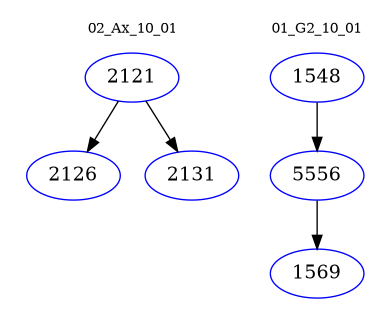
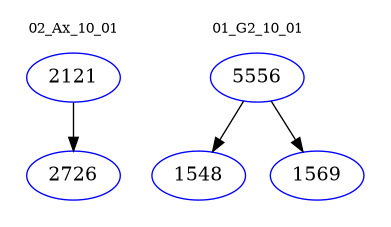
  digraph {
    node [color=blue]
    edge [color=black]
    n1 [label=2121]
-   n2 [label=2126]
-   n3 [label=2131]
+   n2 [label=2726]
    n4 [label=5556]
    n5 [label=1548]
    n6 [label=1569]
    subgraph cluster_1 {
      color=white
      fontsize=10
      label="02_Ax_10_01"
      n1
      n2
-     n3
    }
    subgraph cluster_2 {
      color=white
      fontsize=10
      label="01_G2_10_01"
      n4
      n5
      n6
    }
    n1 -> n2
-   n1 -> n3
-   n5 -> n4
+   n4 -> n5
    n4 -> n6
  }
